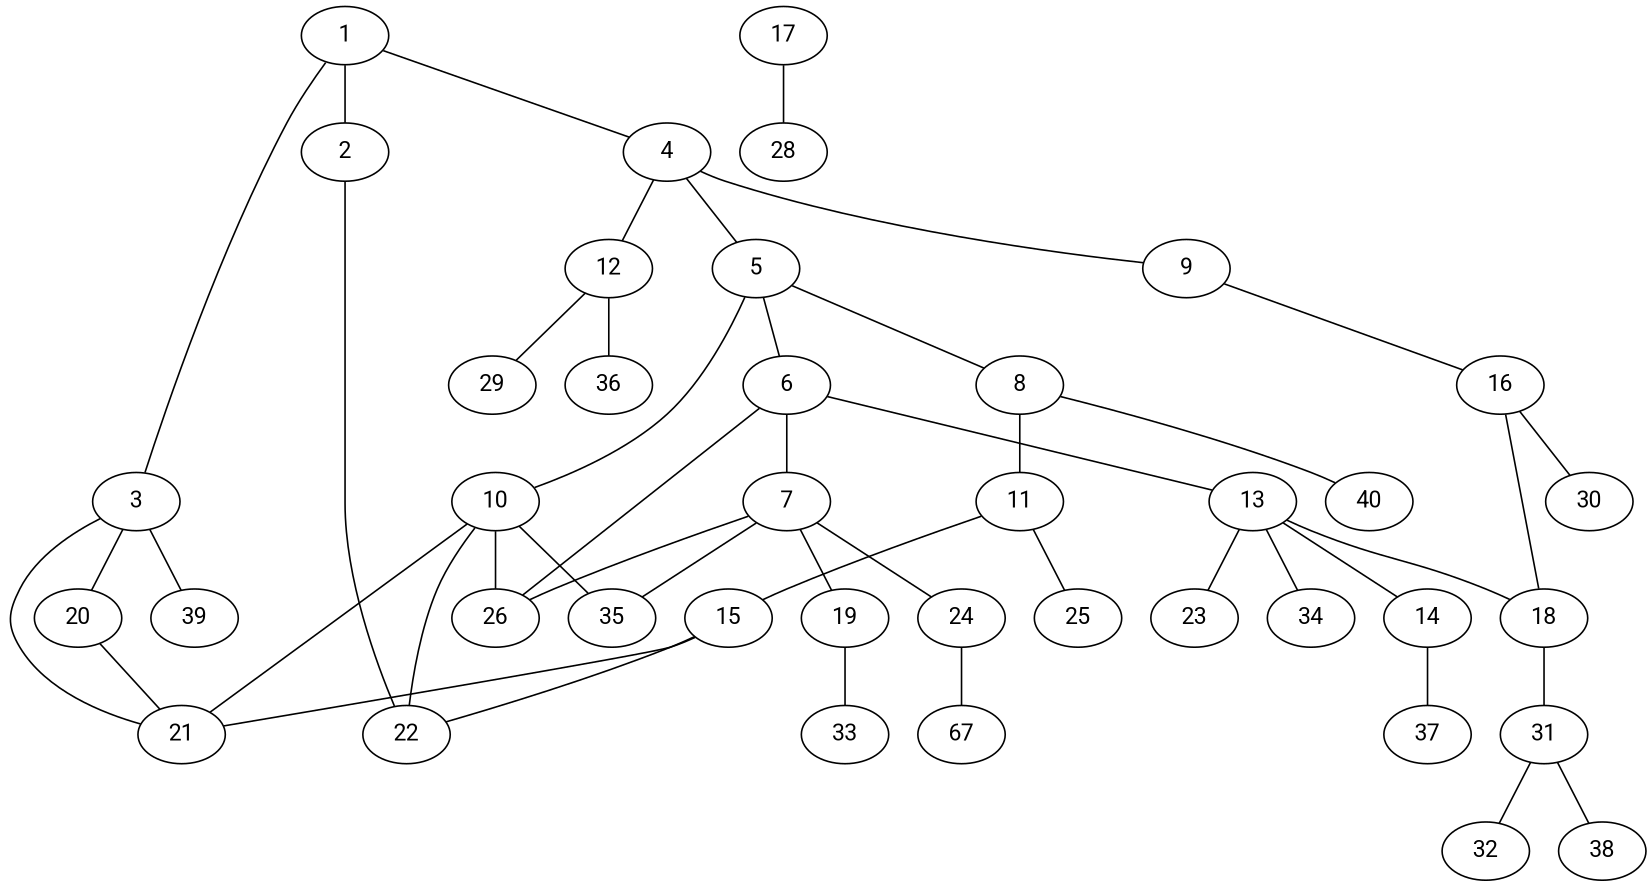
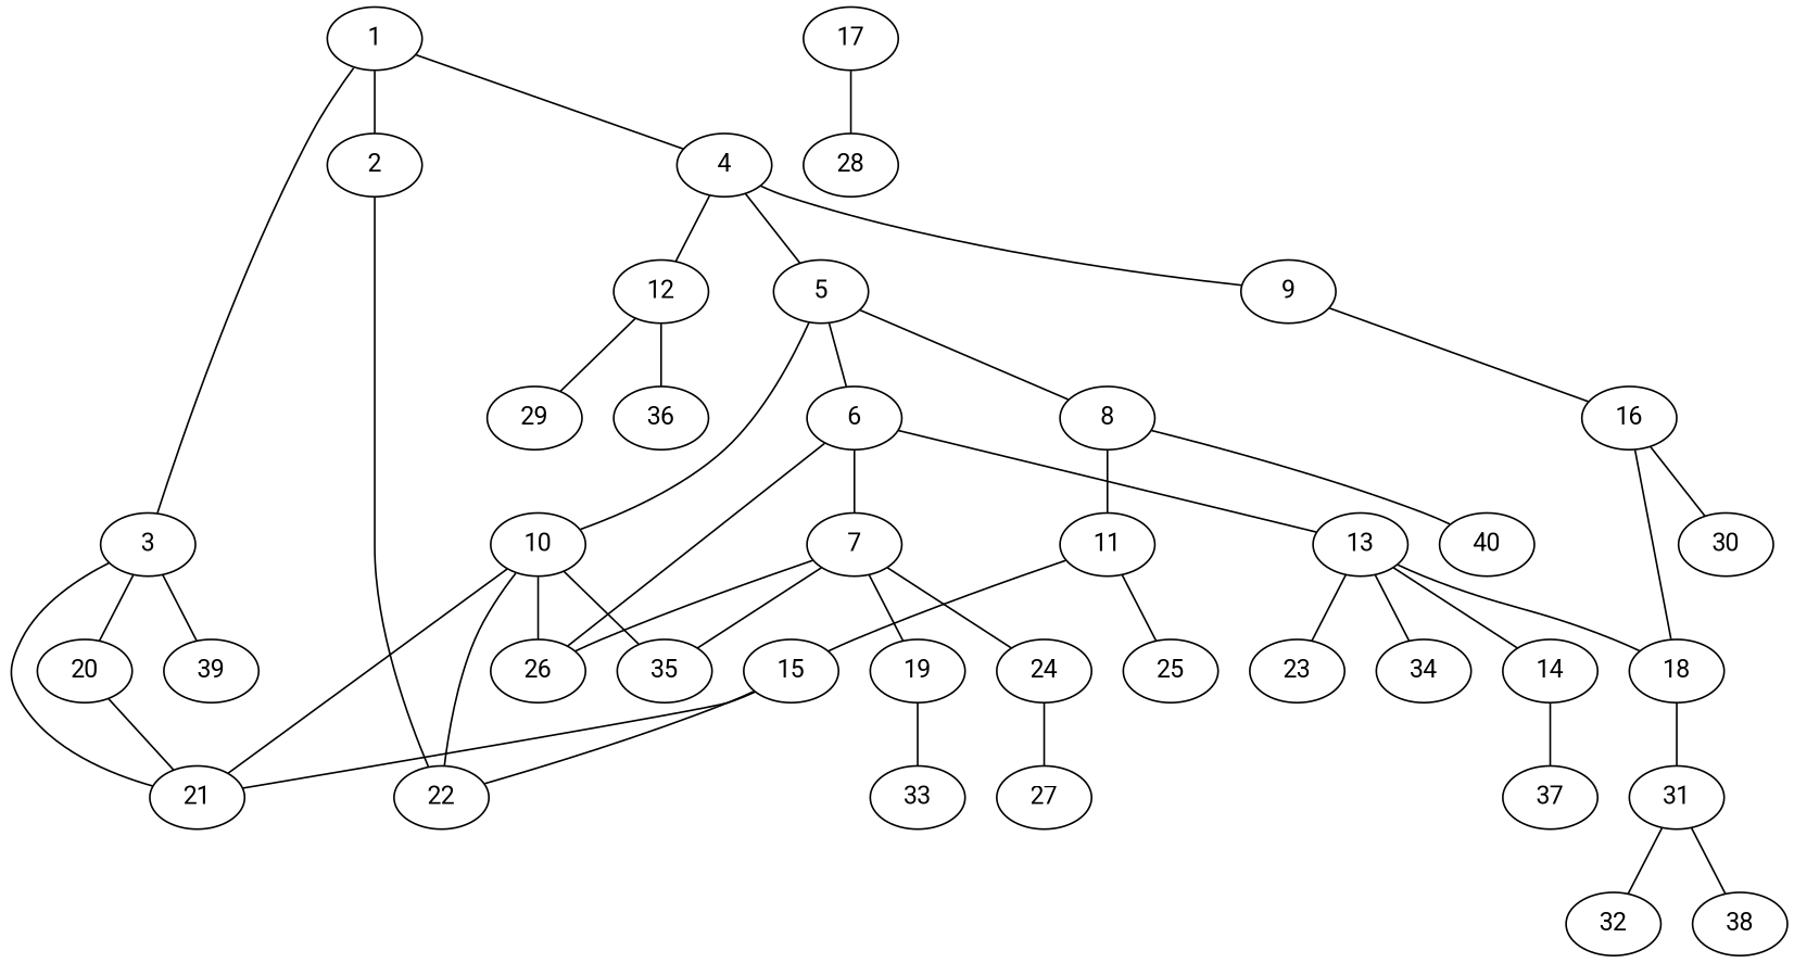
  graph {
    fontname=Roboto
    node [fontname=Roboto]
    edge [fontname=Roboto]
    1
    2
    3
    4
    22
    20
    21
    39
    5
    9
    12
    6
    8
    10
    16
    29
    36
    7
    13
    26
    11
    40
    35
    18
    30
    19
    24
    14
    23
    34
    15
    25
    33
-   27 [label=67]
+   27
    37
    31
    17
    28
    32
    38
    1 -- 2
    1 -- 3
    1 -- 4
    2 -- 22
    3 -- 20
    3 -- 21
    3 -- 39
    4 -- 5
    4 -- 9
    4 -- 12
    20 -- 21
    5 -- 6
    5 -- 8
    5 -- 10
    9 -- 16
    12 -- 29
    12 -- 36
    6 -- 7
    6 -- 13
    6 -- 26
    8 -- 11
    8 -- 40
    10 -- 22
    10 -- 21
    10 -- 26
    10 -- 35
    16 -- 18
    16 -- 30
    7 -- 26
    7 -- 35
    7 -- 19
    7 -- 24
    13 -- 18
    13 -- 14
    13 -- 23
    13 -- 34
    11 -- 15
    11 -- 25
    18 -- 31
    19 -- 33
    24 -- 27
    14 -- 37
    15 -- 22
    15 -- 21
    31 -- 32
    31 -- 38
    17 -- 28
  }
